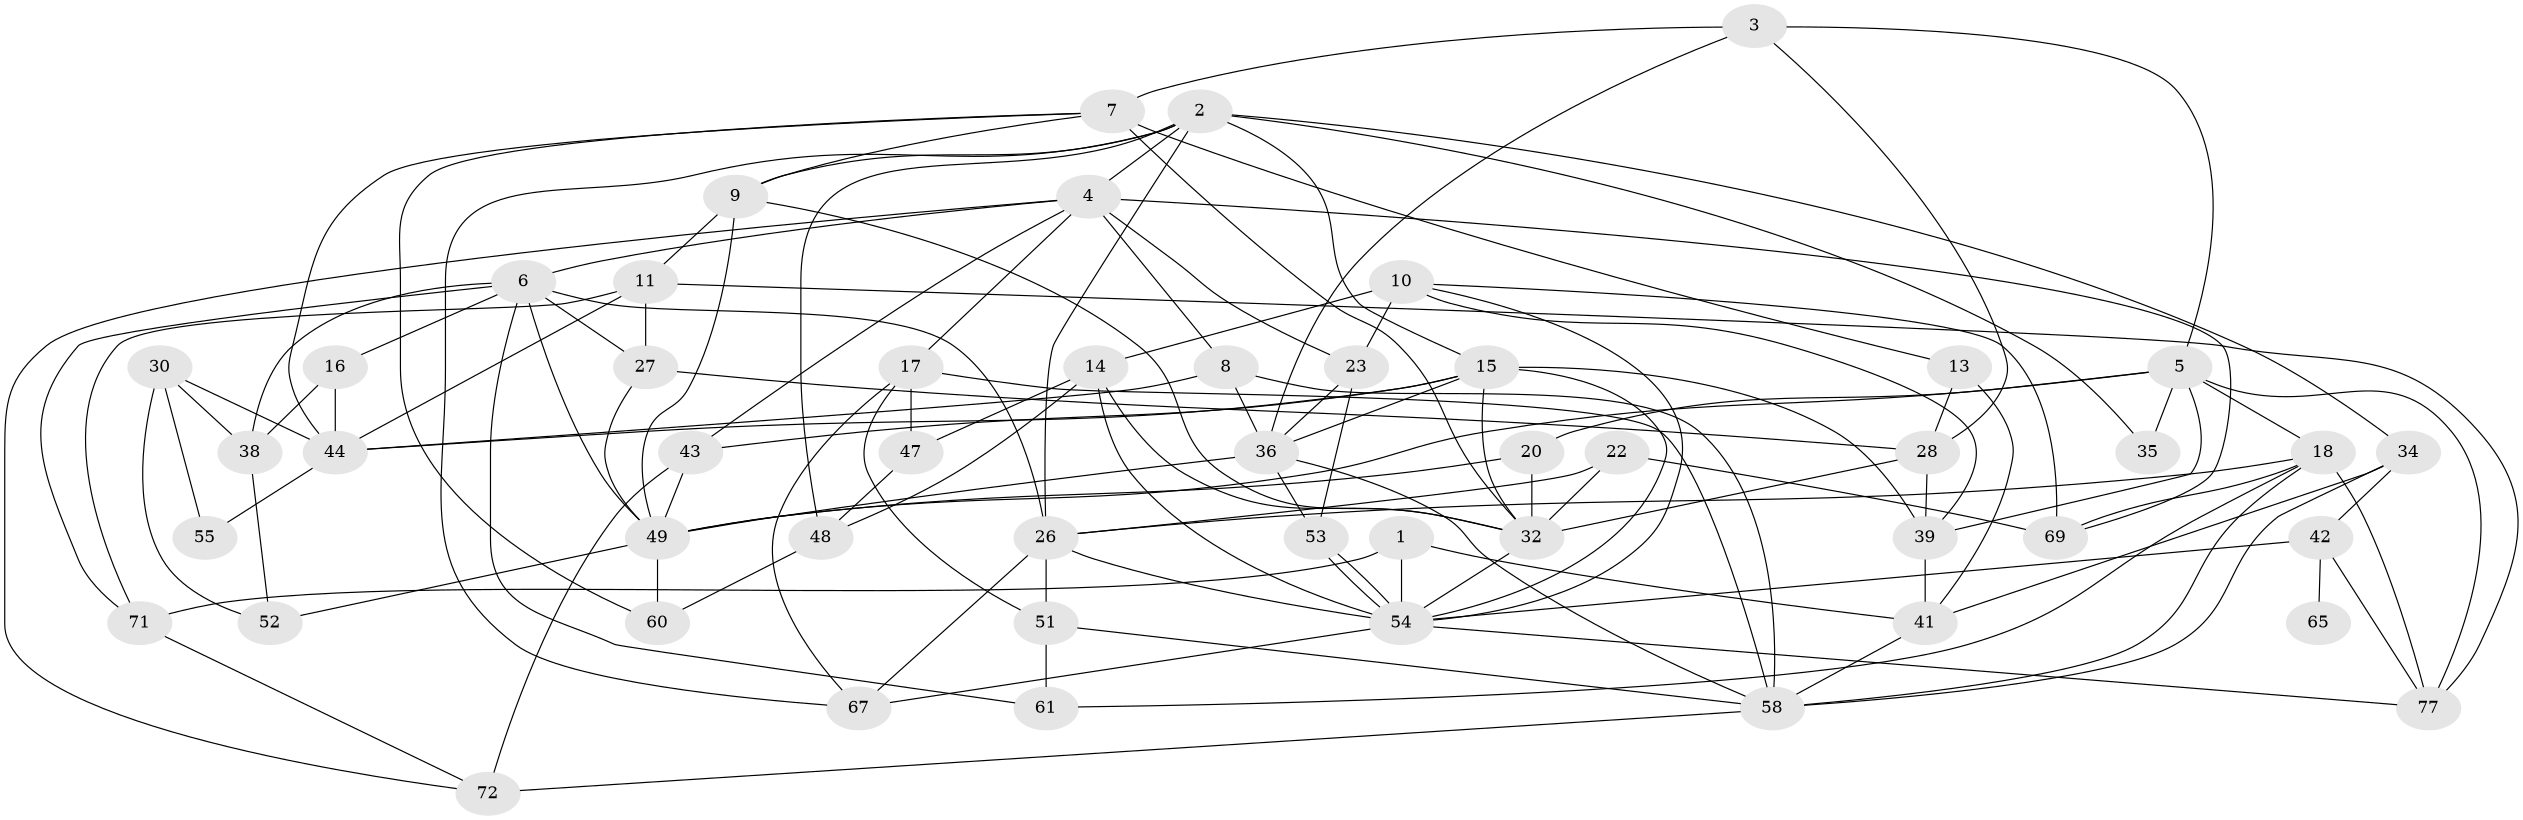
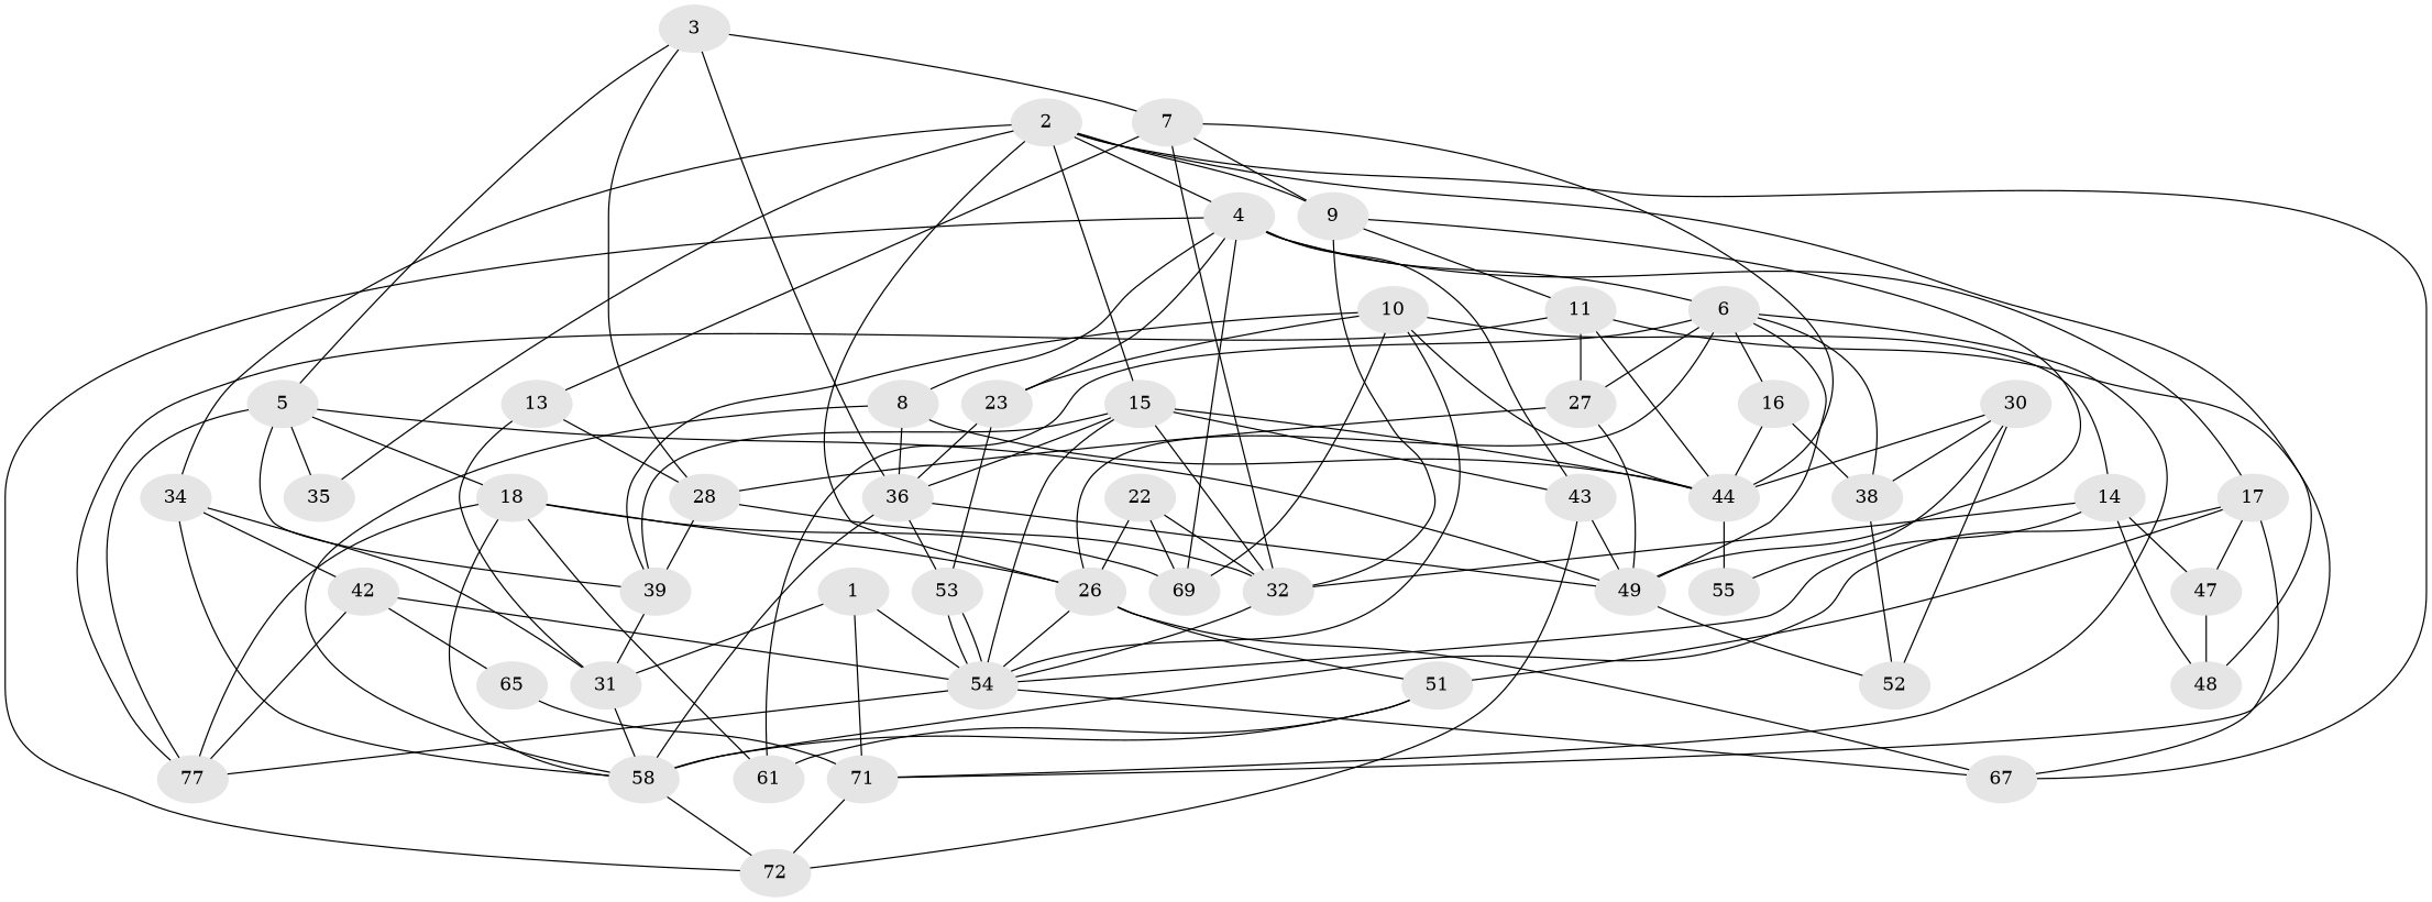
  graph {
    node [color=gray90 style=filled]
-   41 [super="+73"]
+   41 [super="+73" label=31]
    58 [super="+63"]
    1
    54 [super="+70"]
    71
    67
    77
    72
    2 [super="+50"]
    4 [super="+19"]
    9 [super="+56"]
    15 [super="+24"]
    26 [super="+29"]
    34
    35
    48 [super="+76"]
    6 [super="+45"]
    8
    17 [super="+21"]
    23
    43
    69
    49 [super="+59"]
    32 [super="+66"]
    11 [super="+62"]
    36 [super="+46"]
    39 [super="+40"]
    44 [super="+74"]
    51
    42 [super="+75"]
-   60
    3 [super="+31"]
    5 [super="+12"]
    7
    28 [super="+68"]
    18 [super="+33"]
-   20 [super="+57"]
    13
    53
    16
    27
    38 [super="+64"]
    61
    47
    52
    55
    10 [super="+78"]
    14 [super="+37"]
    22 [super="+25"]
    30
    65
    41 -- 58
    58 -- 72
    1 -- 41
    1 -- 54
    1 -- 71
    54 -- 67
    54 -- 77
    71 -- 72
    2 -- 67
    2 -- 4
    2 -- 9
    2 -- 15
    2 -- 26
    2 -- 34
    2 -- 35
    2 -- 48
    4 -- 72
    4 -- 6
    4 -- 8
    4 -- 17
    4 -- 23
    4 -- 43
    4 -- 69
    9 -- 49
    9 -- 32
    9 -- 11
    15 -- 54
    15 -- 43
    15 -- 32
    15 -- 36
    15 -- 39
    15 -- 44
    26 -- 54
    26 -- 67
    26 -- 51
    34 -- 41
    34 -- 58
    34 -- 42
-   48 -- 60
    6 -- 71
    6 -- 26
    6 -- 49
    6 -- 16
    6 -- 27
    6 -- 38
    6 -- 61
    8 -- 58
    8 -- 36
    8 -- 44
    17 -- 58
    17 -- 67
    17 -- 51
    17 -- 47
    23 -- 36
    23 -- 53
    43 -- 72
    43 -- 49
-   49 -- 60
    49 -- 52
    32 -- 54
    11 -- 71
    11 -- 77
    11 -- 44
    11 -- 27
    36 -- 58
    36 -- 49
    36 -- 53
    39 -- 41
    44 -- 55
    51 -- 58
    51 -- 61
    42 -- 54 [weight=2]
    42 -- 77
    42 -- 65
    3 -- 36
    3 -- 5
    3 -- 7
    3 -- 28
    5 -- 77
    5 -- 35
    5 -- 49
    5 -- 39
    5 -- 18
-   5 -- 20
    7 -- 9
    7 -- 32
    7 -- 44
-   7 -- 60
    7 -- 13
    28 -- 32
    28 -- 39
    18 -- 58
    18 -- 77
    18 -- 26
    18 -- 69
    18 -- 61
-   20 -- 49
-   20 -- 32
    13 -- 41
    13 -- 28
    53 -- 54
    53 -- 54
    16 -- 44
    16 -- 38
    27 -- 49
    27 -- 28
    38 -- 52
    47 -- 48
    10 -- 54
    10 -- 23
    10 -- 69
    10 -- 39
+   10 -- 44
    10 -- 14
    14 -- 54
    14 -- 48
    14 -- 32
    14 -- 47
    22 -- 26
    22 -- 69
    22 -- 32
    30 -- 44
    30 -- 38
    30 -- 52
    30 -- 55
+   65 -- 71
  }
